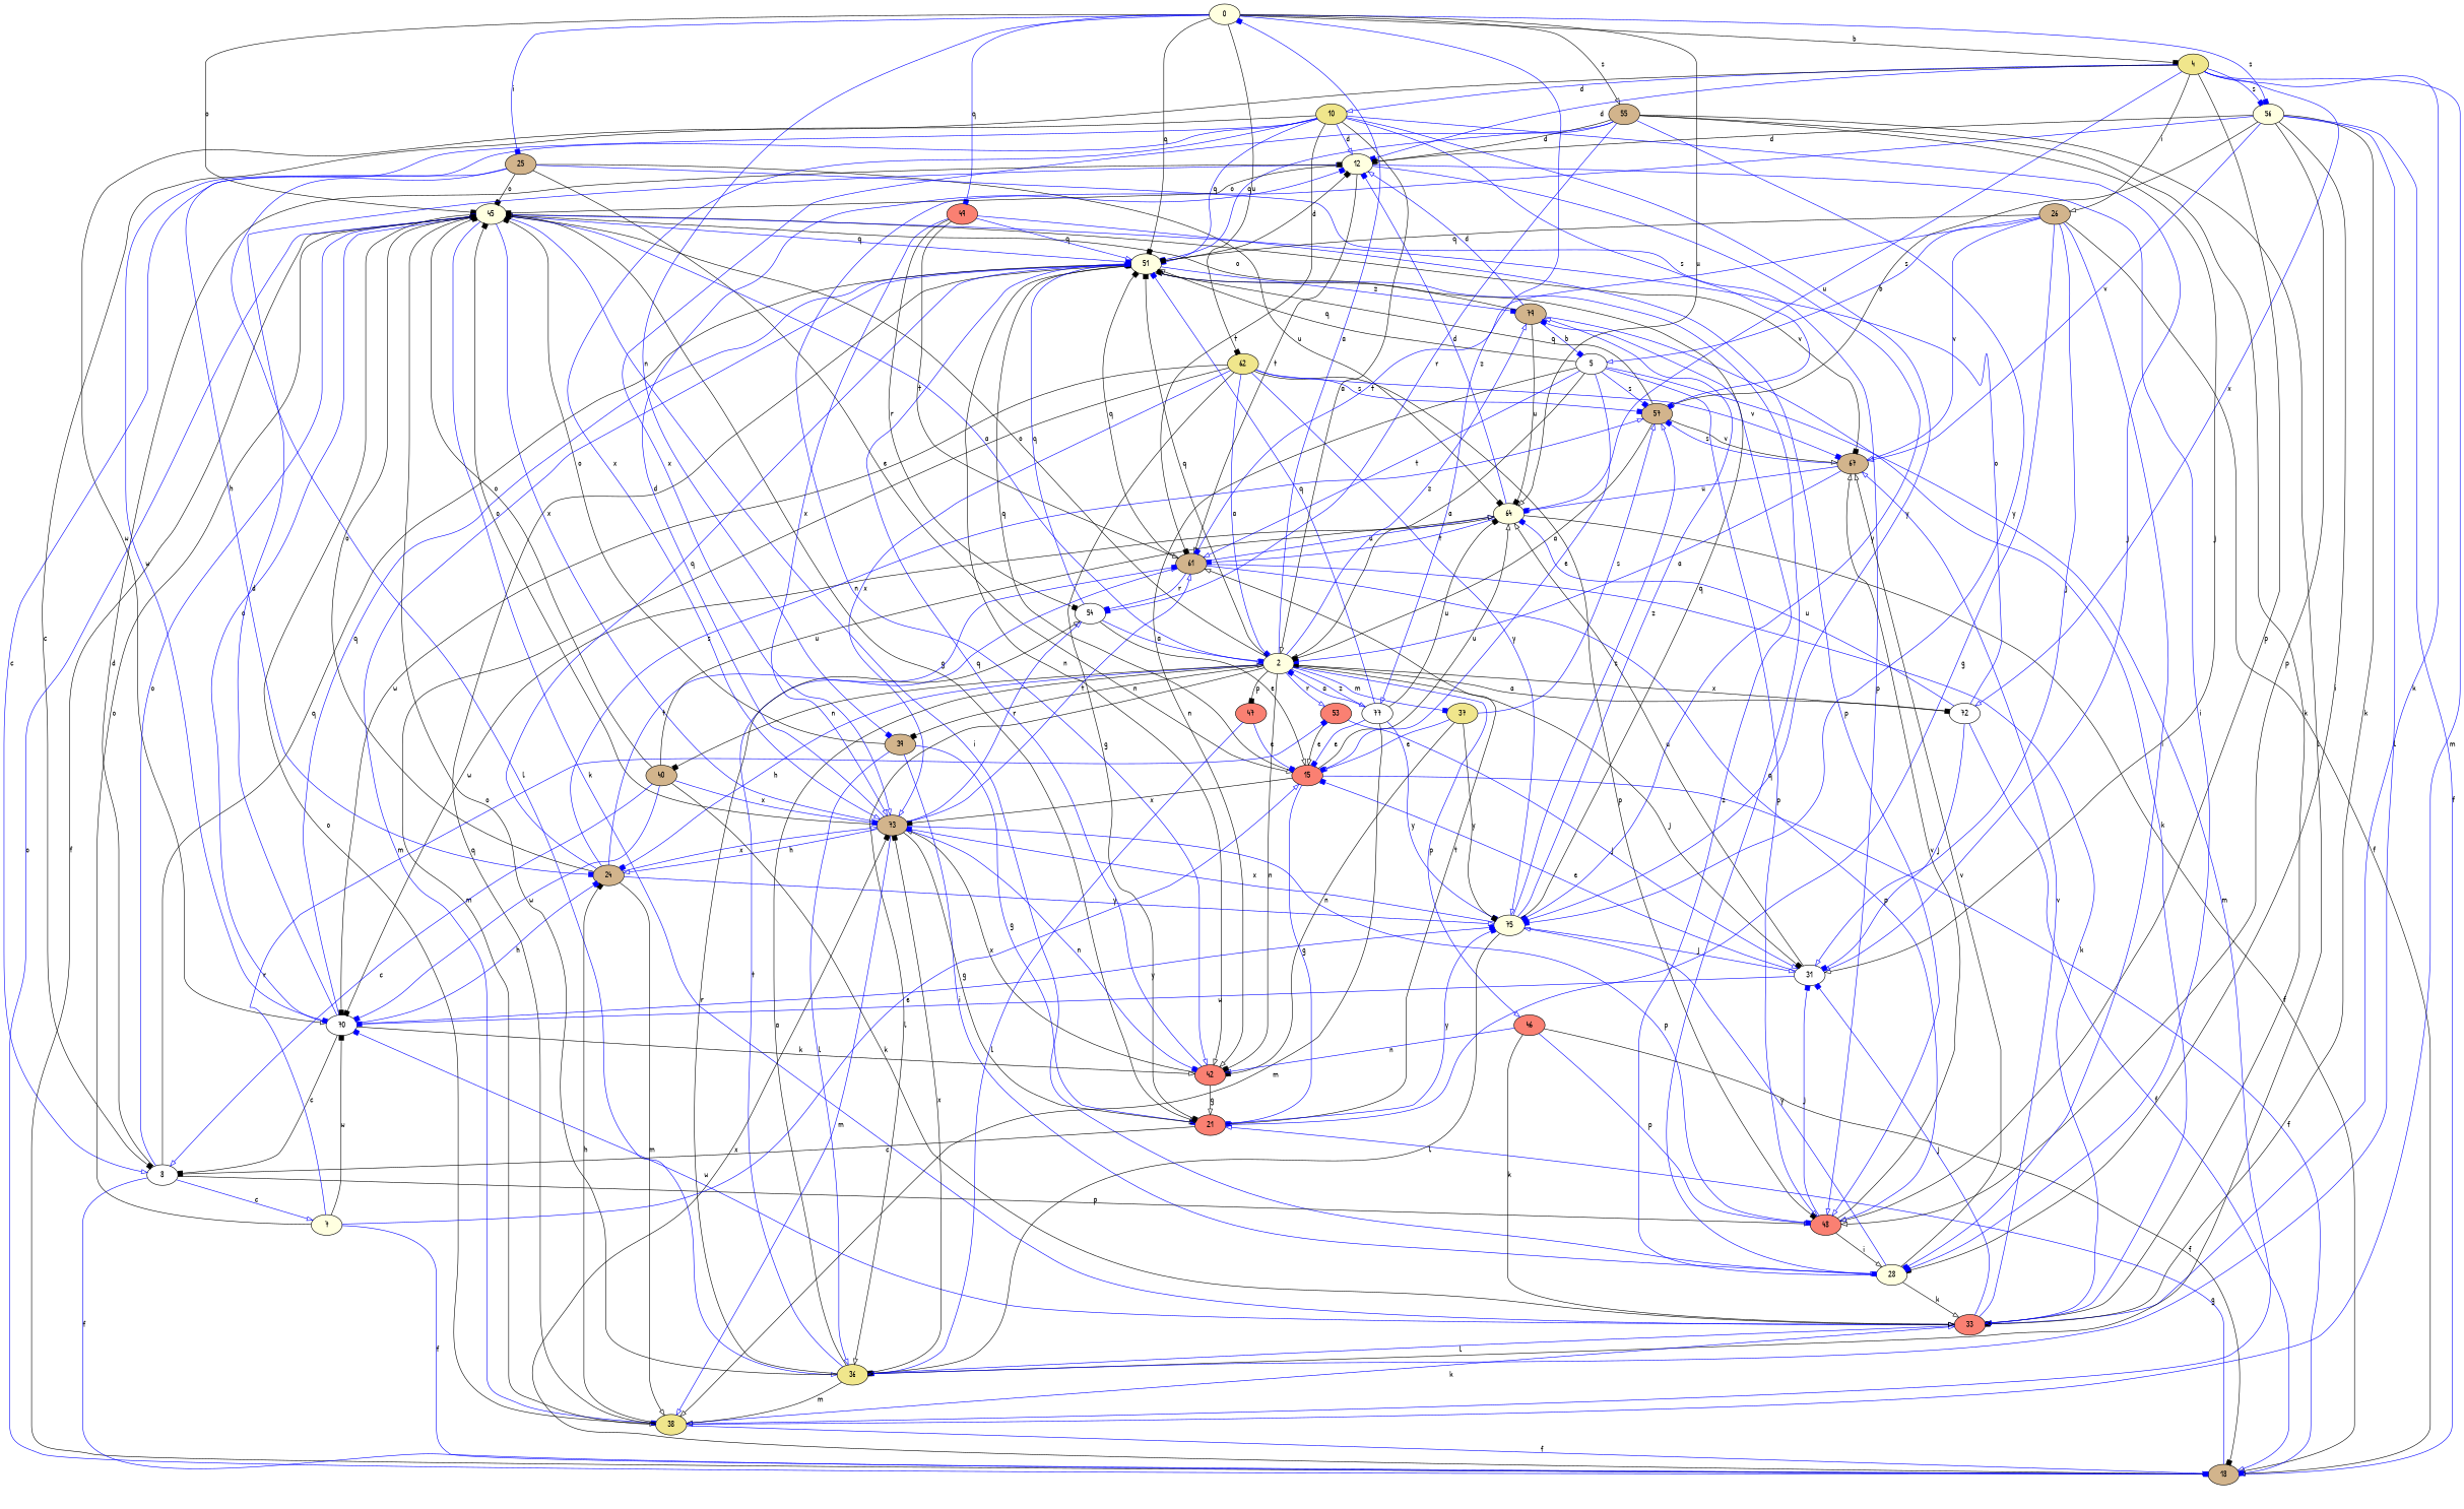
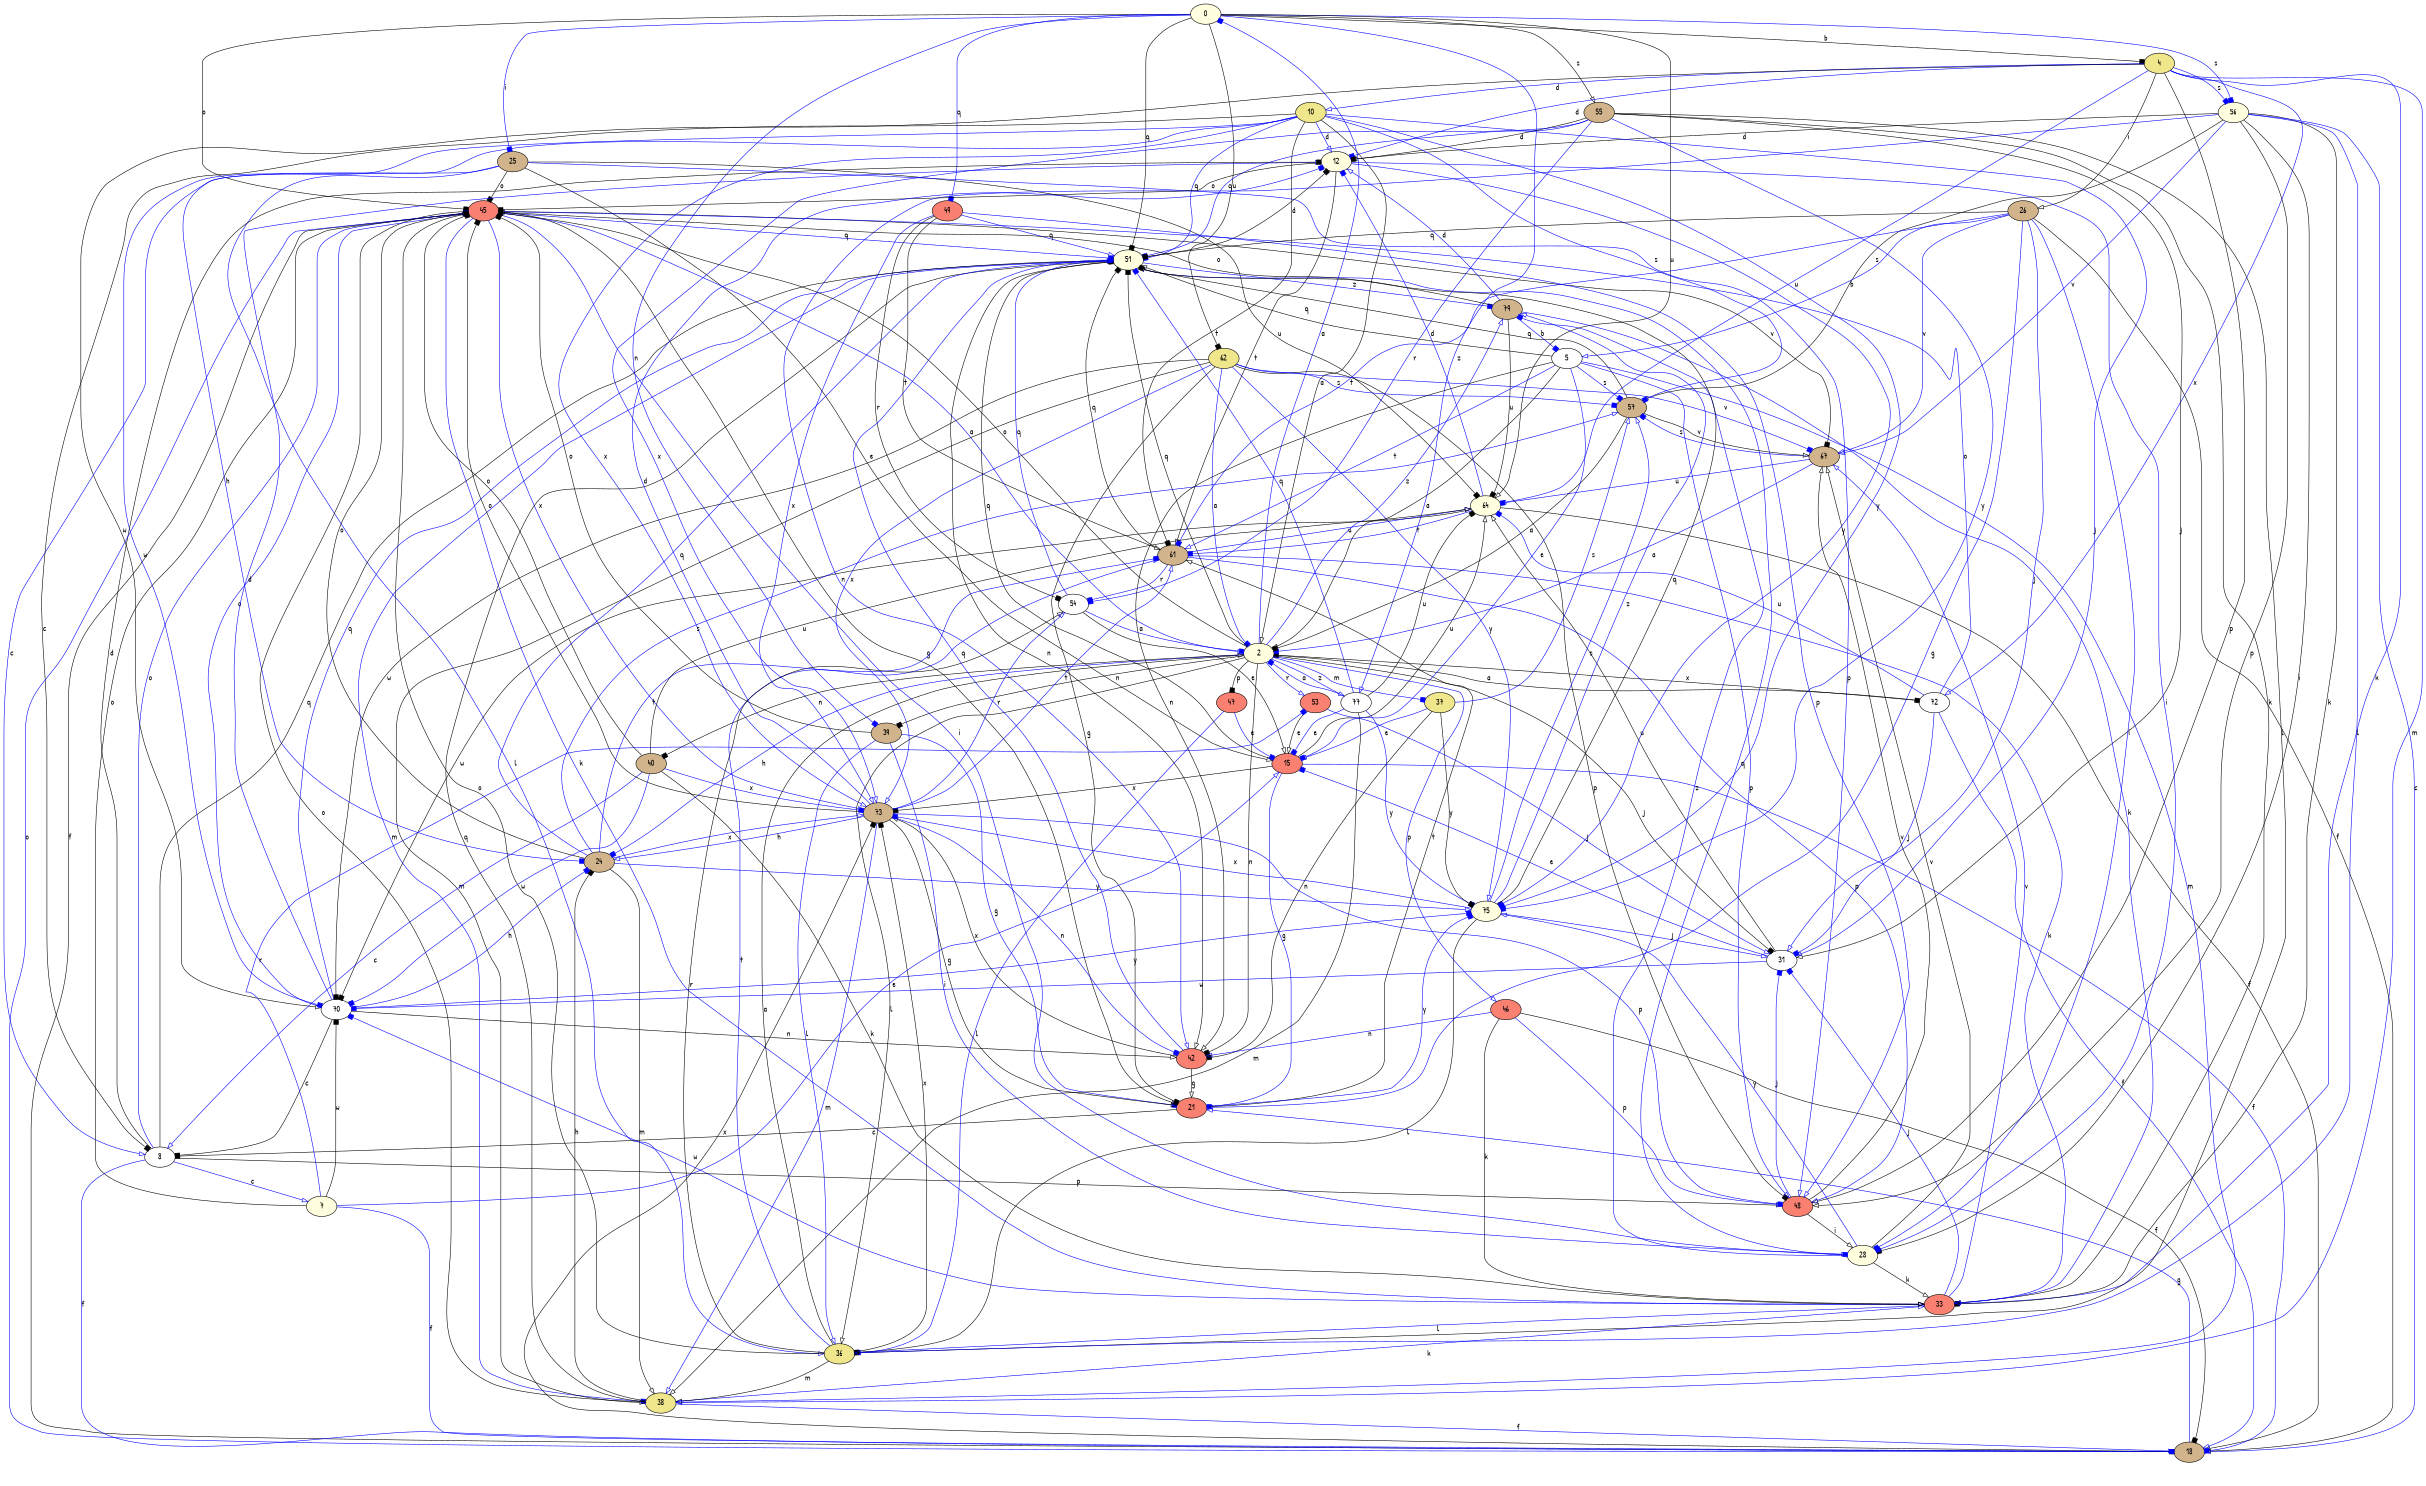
  strict digraph {
    fontname="Patrick Hand"
    node [fillcolor=tan fontname="Patrick Hand" style=filled]
    edge [arrowhead=box color=blue fontname="Patrick Hand"]
    0 [fillcolor=lightyellow]
    4 [fillcolor=khaki]
    25
    39
-   45 [fillcolor=lightyellow]
+   45 [fillcolor=salmon]
    49 [fillcolor=salmon]
    51 [fillcolor=lightyellow]
    55
    56 [fillcolor=lightyellow]
    62 [fillcolor=khaki]
    64 [fillcolor=lightyellow]
    77 [fillcolor=white]
    72 [fillcolor=white]
    10 [fillcolor=khaki]
    12 [fillcolor=lightyellow]
    26
    33 [fillcolor=salmon]
    38 [fillcolor=khaki]
    48 [fillcolor=salmon]
    70 [fillcolor=white]
    36 [fillcolor=khaki]
    15 [fillcolor=salmon]
    8 [fillcolor=white]
    28 [fillcolor=lightyellow]
    21 [fillcolor=salmon]
    2 [fillcolor=lightyellow]
    18
    73
    67
    61
    54 [fillcolor=white]
    42 [fillcolor=salmon]
    79
    31 [fillcolor=white]
    75 [fillcolor=lightyellow]
    57
    24
    37 [fillcolor=khaki]
    40
    46 [fillcolor=salmon]
    47 [fillcolor=salmon]
    53 [fillcolor=salmon]
    5 [fillcolor=white]
    7 [fillcolor=lightyellow]
    0 -> 4 [color=black label=b]
    0 -> 25 [label=i]
    0 -> 39 [label=n]
    0 -> 45 [color=black label=o]
    0 -> 49 [label=q]
    0 -> 51 [color=black label=q]
    0 -> 55 [arrowhead=onormal color=black label=s]
    0 -> 56 [label=s]
    0 -> 62 [color=black label=u]
    0 -> 64 [arrowhead=onormal color=black label=u]
    0 -> 77 [arrowhead=onormal label=z]
    4 -> 56 [label=s]
    4 -> 64 [arrowhead=onormal label=u]
    4 -> 72 [arrowhead=onormal label=x]
    4 -> 10 [arrowhead=onormal label=d]
    4 -> 12 [label=d]
    4 -> 26 [arrowhead=onormal color=black label=i]
    4 -> 33 [label=k]
    4 -> 38 [arrowhead=onormal label=m]
    4 -> 48 [arrowhead=onormal color=black label=p]
    4 -> 70 [arrowhead=onormal color=black label=w]
    25 -> 45 [color=black label=o]
    25 -> 64 [color=black label=u]
    25 -> 48 [arrowhead=onormal label=p]
    25 -> 36 [arrowhead=onormal label=l]
    25 -> 15 [arrowhead=onormal color=black label=e]
    25 -> 8 [arrowhead=onormal label=c]
    39 -> 45 [color=black label=o]
    39 -> 36 [arrowhead=onormal label=l]
    39 -> 28 [arrowhead=onormal label=i]
    39 -> 21 [label=g]
    45 -> 51 [label=q]
    45 -> 33 [arrowhead=onormal label=k]
    45 -> 28 [label=i]
    45 -> 21 [arrowhead=onormal color=black label=g]
    45 -> 2 [arrowhead=onormal label=a]
    45 -> 18 [color=black label=f]
    45 -> 73 [arrowhead=onormal label=x]
    45 -> 67 [color=black label=v]
    49 -> 51 [arrowhead=onormal label=q]
    49 -> 48 [arrowhead=onormal label=p]
    49 -> 73 [arrowhead=onormal label=x]
    49 -> 61 [arrowhead=onormal color=black label=t]
    49 -> 54 [color=black label=r]
    51 -> 12 [color=black label=d]
    51 -> 38 [label=m]
    51 -> 42 [arrowhead=onormal color=black label=n]
    51 -> 79 [label=z]
    55 -> 51 [label=q]
    55 -> 12 [arrowhead=onormal color=black label=d]
    55 -> 33 [arrowhead=onormal color=black label=k]
    55 -> 36 [color=black label=l]
    55 -> 73 [arrowhead=onormal label=x]
    55 -> 54 [label=r]
    55 -> 31 [arrowhead=onormal color=black label=j]
    55 -> 75 [label=y]
    56 -> 12 [color=black label=d]
    56 -> 33 [color=black label=k]
    56 -> 48 [arrowhead=onormal color=black label=p]
    56 -> 36 [arrowhead=onormal label=l]
    56 -> 28 [color=black label=i]
-   56 -> 18 [arrowhead=onormal label=f]
+   56 -> 18 [arrowhead=onormal label=c]
    56 -> 67 [arrowhead=onormal label=v]
    56 -> 42 [arrowhead=onormal label=n]
    56 -> 57 [arrowhead=onormal color=black label=s]
    62 -> 38 [arrowhead=onormal color=black label=m]
    62 -> 48 [color=black label=p]
    62 -> 70 [color=black label=w]
    62 -> 21 [color=black label=g]
    62 -> 2 [label=a]
    62 -> 73 [arrowhead=onormal label=x]
    62 -> 67 [label=v]
    62 -> 75 [arrowhead=onormal label=y]
    62 -> 57 [label=s]
    64 -> 12 [label=d]
    64 -> 70 [color=black label=w]
    64 -> 18 [arrowhead=onormal color=black label=f]
    64 -> 61 [label=t]
    77 -> 51 [label=q]
    77 -> 64 [color=black label=u]
    77 -> 38 [arrowhead=onormal color=black label=m]
    77 -> 15 [label=e]
    77 -> 2 [label=a]
    77 -> 75 [label=y]
    72 -> 45 [arrowhead=onormal label=o]
    72 -> 64 [label=u]
    72 -> 2 [color=black label=a]
    72 -> 18 [arrowhead=onormal label=f]
    72 -> 31 [label=j]
    10 -> 51 [label=q]
    10 -> 12 [arrowhead=onormal label=d]
    10 -> 70 [label=w]
    10 -> 8 [color=black label=c]
    10 -> 2 [arrowhead=onormal color=black label=a]
    10 -> 73 [arrowhead=onormal label=x]
    10 -> 61 [color=black label=t]
    10 -> 31 [arrowhead=onormal label=j]
    10 -> 75 [label=y]
    10 -> 57 [label=s]
    10 -> 24 [label=h]
    12 -> 45 [color=black label=o]
    12 -> 28 [label=i]
    12 -> 61 [arrowhead=onormal color=black label=t]
    12 -> 75 [label=y]
    26 -> 51 [color=black label=q]
    26 -> 28 [label=i]
    26 -> 21 [arrowhead=onormal label=g]
    26 -> 18 [arrowhead=onormal color=black label=f]
    26 -> 67 [arrowhead=onormal label=v]
    26 -> 61 [label=t]
    26 -> 31 [arrowhead=onormal label=j]
    26 -> 5 [arrowhead=onormal label=b]
    33 -> 70 [label=w]
    33 -> 36 [label=l]
    33 -> 67 [arrowhead=onormal label=v]
    33 -> 31 [label=j]
    38 -> 45 [color=black label=o]
    38 -> 51 [arrowhead=onormal color=black label=q]
    38 -> 33 [arrowhead=onormal label=k]
    38 -> 18 [arrowhead=onormal label=f]
    38 -> 24 [color=black label=h]
    48 -> 28 [arrowhead=onormal color=black label=i]
    48 -> 67 [arrowhead=onormal color=black label=v]
    48 -> 31 [label=j]
    70 -> 45 [arrowhead=onormal label=o]
    70 -> 51 [label=q]
    70 -> 12 [arrowhead=onormal label=d]
    70 -> 8 [color=black label=c]
-   70 -> 42 [arrowhead=onormal color=black label=k]
+   70 -> 42 [arrowhead=onormal color=black label=n]
    70 -> 75 [label=y]
    70 -> 24 [label=h]
    36 -> 45 [color=black label=o]
    36 -> 38 [arrowhead=onormal color=black label=m]
    36 -> 2 [arrowhead=onormal color=black label=a]
    36 -> 73 [color=black label=x]
    36 -> 61 [arrowhead=onormal label=t]
    36 -> 54 [arrowhead=onormal color=black label=r]
    15 -> 51 [color=black label=q]
    15 -> 64 [arrowhead=onormal color=black label=u]
    15 -> 21 [label=g]
    15 -> 18 [label=f]
    15 -> 73 [color=black label=x]
    8 -> 45 [label=o]
    8 -> 51 [color=black label=q]
    8 -> 12 [color=black label=d]
    8 -> 48 [arrowhead=onormal color=black label=p]
    8 -> 18 [label=f]
    8 -> 7 [arrowhead=onormal label=c]
    28 -> 51 [arrowhead=onormal label=q]
    28 -> 33 [arrowhead=onormal color=black label=k]
    28 -> 67 [arrowhead=onormal color=black label=v]
    28 -> 79 [label=z]
    28 -> 75 [arrowhead=onormal label=y]
    21 -> 8 [color=black label=c]
    21 -> 61 [arrowhead=onormal color=black label=t]
    21 -> 75 [label=y]
    2 -> 0 [label=a]
    2 -> 39 [color=black label=n]
    2 -> 45 [color=black label=o]
    2 -> 51 [color=black label=q]
    2 -> 77 [arrowhead=onormal label=z]
    2 -> 72 [color=black label=x]
    2 -> 36 [arrowhead=onormal color=black label=l]
    2 -> 42 [color=black label=n]
    2 -> 79 [arrowhead=onormal label=z]
    2 -> 31 [color=black label=j]
    2 -> 24 [label=h]
    2 -> 37 [label=m]
    2 -> 40 [color=black label=n]
    2 -> 46 [arrowhead=onormal label=p]
    2 -> 47 [color=black label=p]
    2 -> 53 [arrowhead=onormal label=r]
    18 -> 45 [label=o]
    18 -> 21 [arrowhead=onormal label=g]
    18 -> 73 [color=black label=x]
    73 -> 45 [color=black label=o]
    73 -> 12 [label=d]
    73 -> 38 [arrowhead=onormal label=m]
    73 -> 48 [label=p]
    73 -> 21 [arrowhead=onormal color=black label=g]
    73 -> 61 [arrowhead=onormal label=t]
    73 -> 54 [arrowhead=onormal label=r]
    73 -> 42 [label=n]
    73 -> 24 [arrowhead=onormal label=h]
    67 -> 64 [label=u]
    67 -> 2 [label=a]
    67 -> 57 [label=s]
    61 -> 51 [color=black label=q]
    61 -> 64 [arrowhead=onormal label=u]
    61 -> 33 [arrowhead=onormal label=k]
    61 -> 48 [arrowhead=onormal label=p]
    61 -> 54 [label=r]
    54 -> 51 [arrowhead=onormal label=q]
    54 -> 15 [arrowhead=onormal color=black label=e]
    54 -> 2 [label=a]
    42 -> 51 [label=q]
    42 -> 21 [arrowhead=onormal color=black label=g]
    42 -> 73 [arrowhead=onormal color=black label=x]
    79 -> 45 [arrowhead=onormal color=black label=o]
    79 -> 64 [color=black label=u]
    79 -> 12 [arrowhead=onormal label=d]
    79 -> 33 [arrowhead=onormal label=k]
    79 -> 5 [label=b]
    31 -> 64 [arrowhead=onormal color=black label=u]
    31 -> 70 [label=w]
    31 -> 15 [label=e]
    75 -> 51 [arrowhead=onormal color=black label=q]
    75 -> 36 [color=black label=l]
    75 -> 73 [label=x]
    75 -> 79 [arrowhead=onormal label=z]
    75 -> 31 [arrowhead=onormal label=j]
    75 -> 57 [arrowhead=onormal label=s]
    57 -> 51 [color=black label=q]
    57 -> 2 [color=black label=a]
    57 -> 67 [arrowhead=onormal color=black label=v]
    24 -> 45 [arrowhead=onormal color=black label=o]
    24 -> 51 [arrowhead=onormal label=q]
    24 -> 38 [arrowhead=onormal color=black label=m]
    24 -> 73 [arrowhead=onormal label=x]
    24 -> 61 [label=t]
    24 -> 75 [arrowhead=onormal label=y]
    24 -> 57 [arrowhead=onormal label=s]
    37 -> 15 [arrowhead=onormal label=e]
    37 -> 42 [color=black label=n]
    37 -> 75 [color=black label=y]
    37 -> 57 [arrowhead=onormal label=s]
    40 -> 45 [color=black label=o]
    40 -> 64 [arrowhead=onormal color=black label=u]
    40 -> 33 [arrowhead=onormal color=black label=k]
    40 -> 70 [label=w]
    40 -> 8 [arrowhead=onormal label=c]
    40 -> 73 [label=x]
    46 -> 33 [arrowhead=onormal color=black label=k]
    46 -> 48 [arrowhead=onormal label=p]
    46 -> 18 [color=black label=f]
    46 -> 42 [arrowhead=onormal label=n]
    47 -> 36 [arrowhead=onormal label=l]
    47 -> 15 [label=e]
    53 -> 15 [arrowhead=onormal color=black label=e]
    53 -> 31 [arrowhead=onormal label=j]
    5 -> 51 [arrowhead=onormal color=black label=q]
    5 -> 38 [arrowhead=onormal label=m]
    5 -> 48 [arrowhead=onormal label=p]
    5 -> 15 [label=e]
    5 -> 2 [arrowhead=onormal color=black label=a]
    5 -> 61 [arrowhead=onormal label=t]
    5 -> 42 [arrowhead=onormal color=black label=n]
    5 -> 57 [label=s]
    7 -> 45 [color=black label=o]
    7 -> 70 [color=black label=w]
    7 -> 15 [arrowhead=onormal label=e]
    7 -> 18 [label=f]
    7 -> 53 [label=r]
  }
